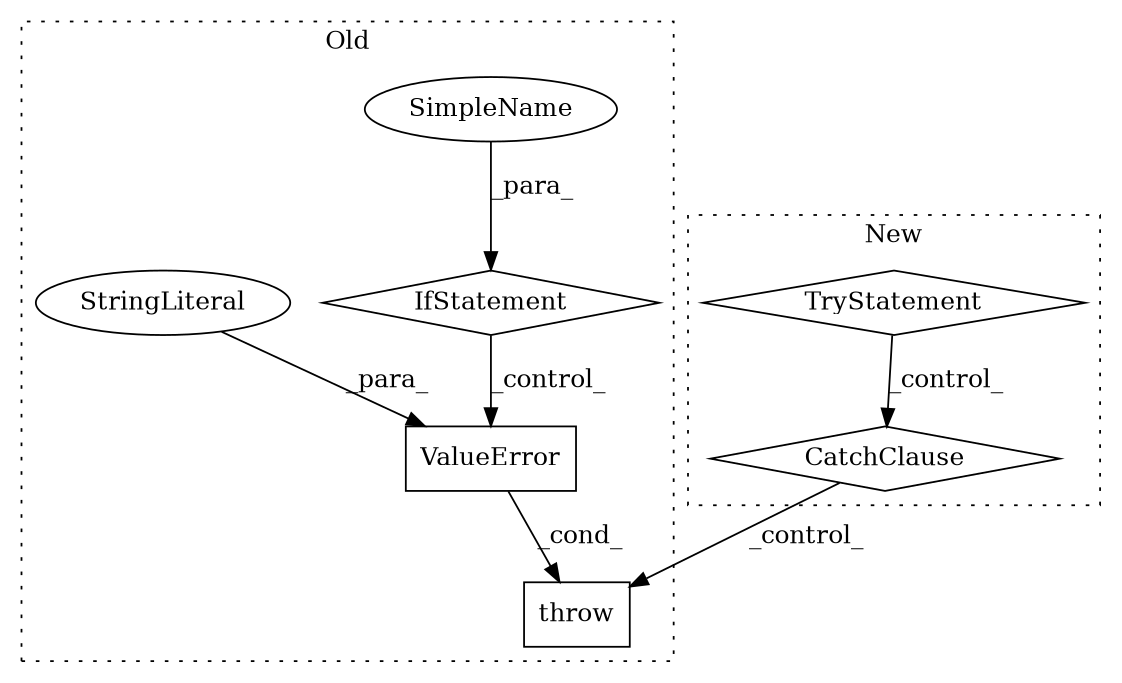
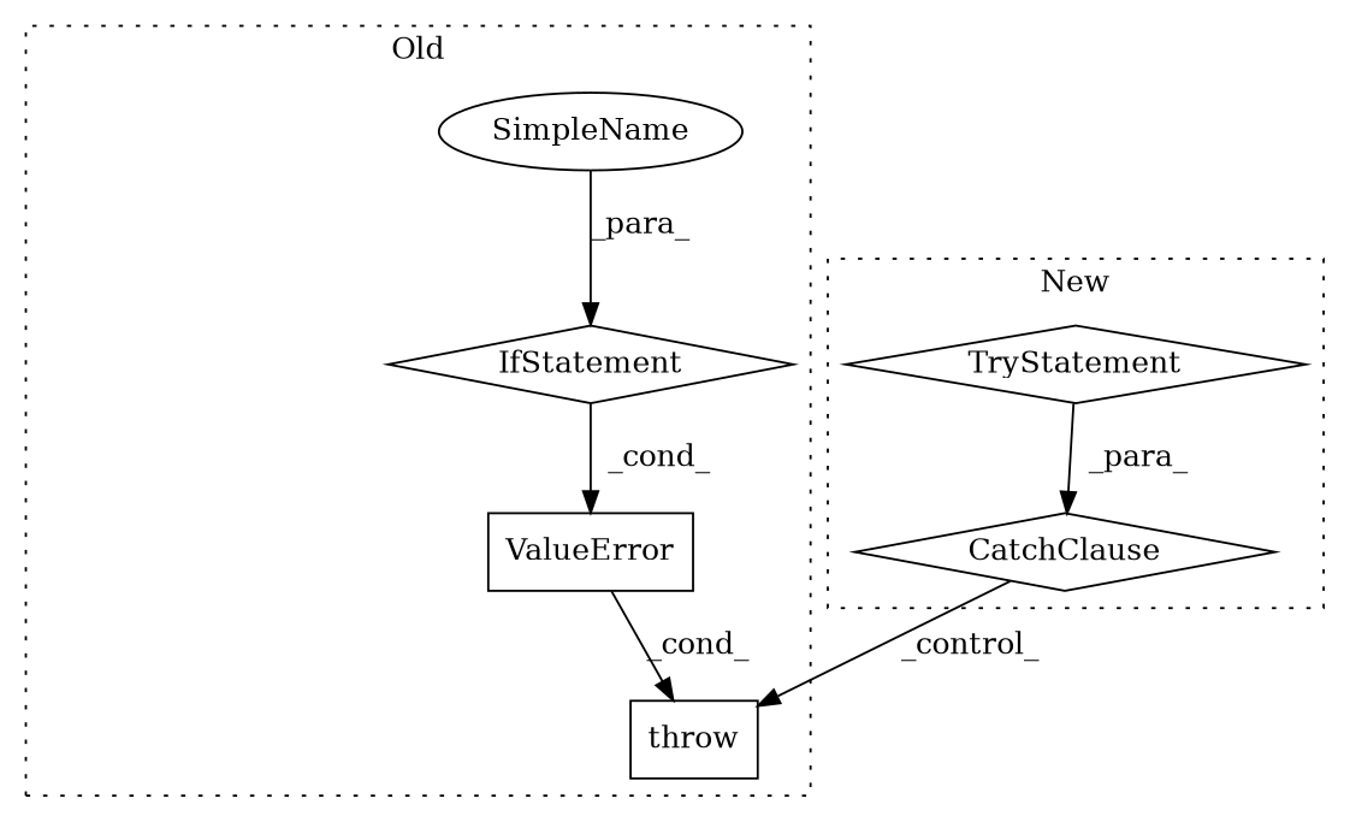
  digraph {
    node [shape=diamond]
    n1 [a=53 l=6 label=throw s=4490 shape=box]
    n2 [a=25 l="4,2" label=IfStatement s="4395,4439"]
    n3 [a=42 label=SimpleName shape=ellipse]
    n4 [a=32 l="11,1" label=ValueError s="4496,4557" shape=box]
-   n5 [a=45 l=50 label=StringLiteral s=4507 shape=ellipse]
    n6 [a=54 l=4 label=TryStatement s=4208]
    n7 [a=12 l="11,2" label=CatchClause s="4288,4331"]
    subgraph cluster_1 {
      label=Old
      style=dotted
      n1
      n2
      n3
      n4
-     n5
    }
    subgraph cluster_2 {
      label=New
      style=dotted
      n6
      n7
    }
-   n2 -> n4 [label=_control_]
+   n2 -> n4 [label=_cond_]
    n3 -> n2 [label=_para_]
    n4 -> n1 [label=_cond_]
-   n5 -> n4 [label=_para_]
-   n6 -> n7 [label=_control_]
+   n6 -> n7 [label=_para_]
    n7 -> n1 [label=_control_]
  }
